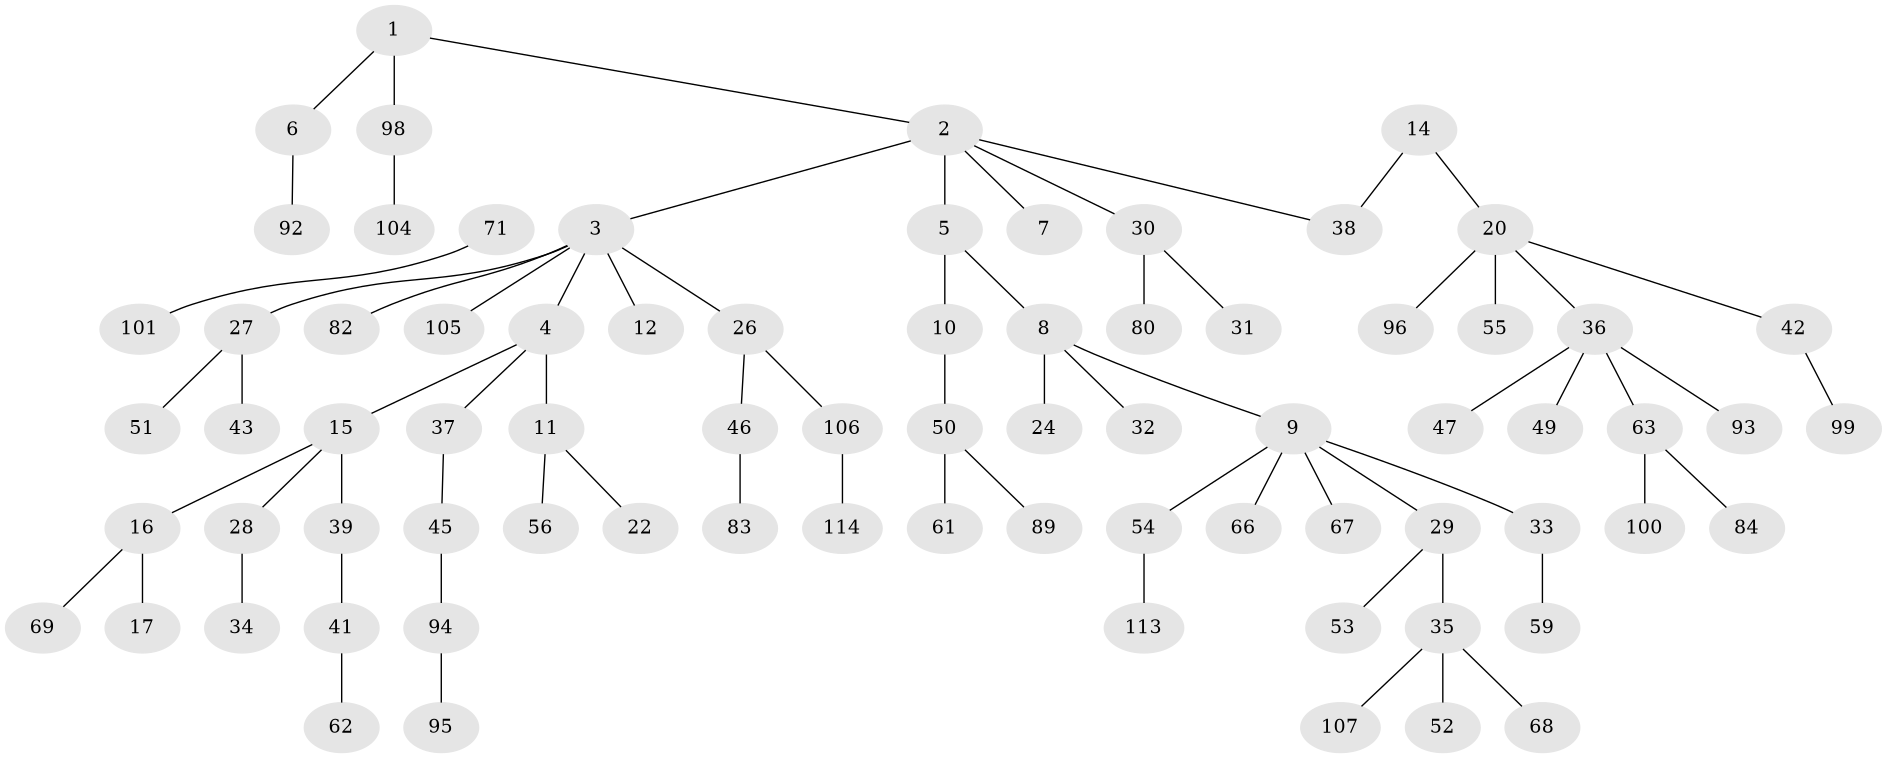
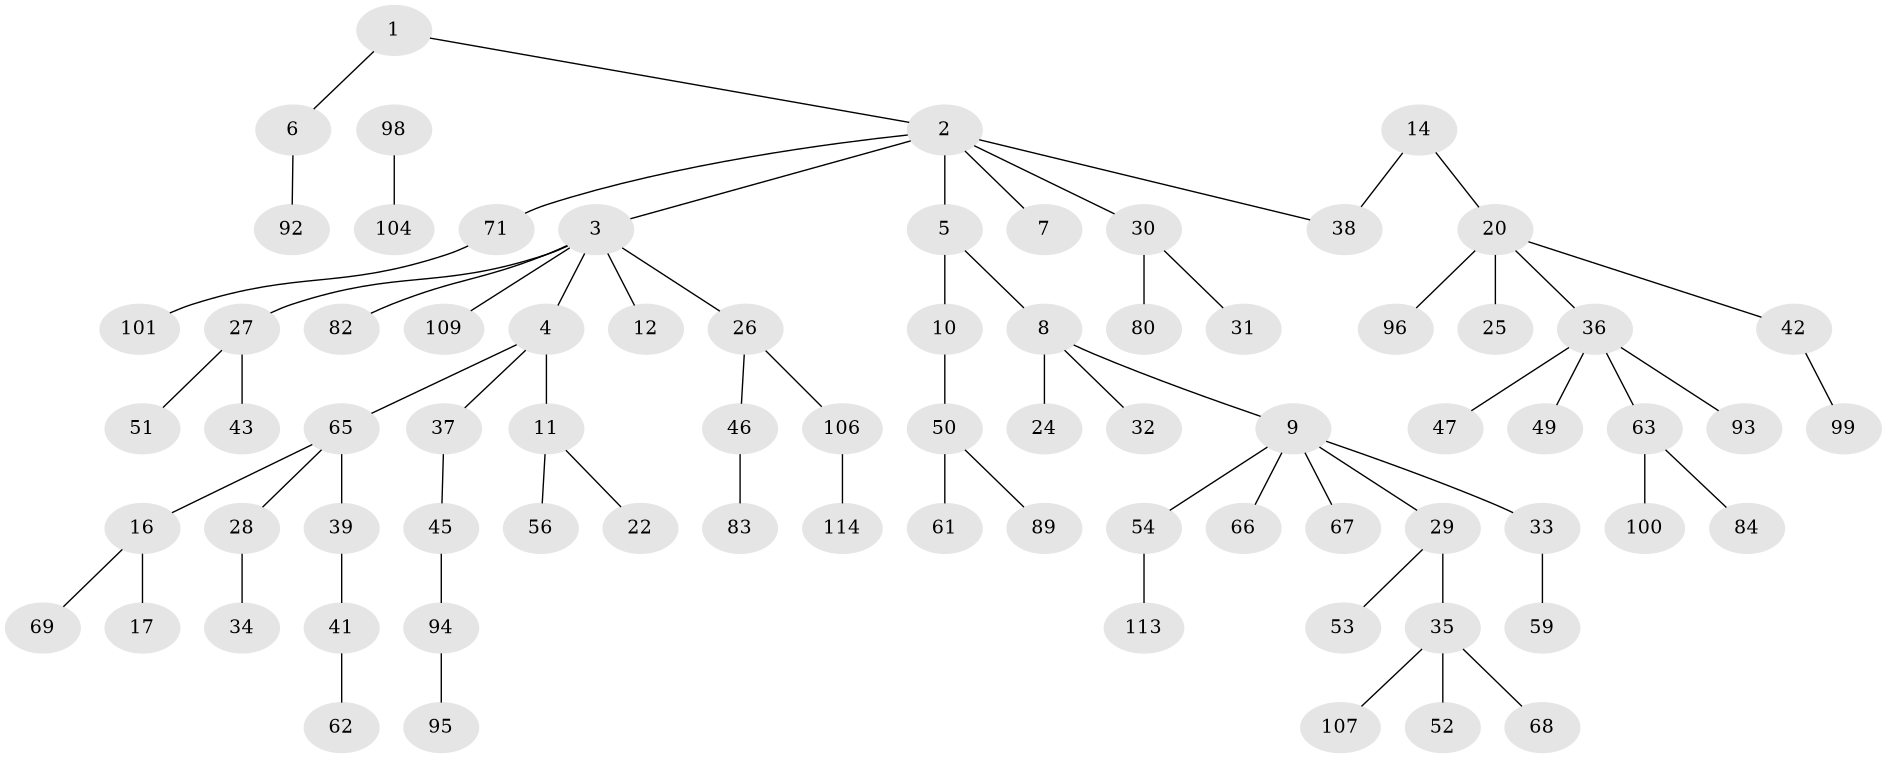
  graph {
    node [color=gray90 style=filled]
    1 [super="+13"]
    2 [super="+90"]
    6 [super="+57"]
    98
    3 [super="+21"]
    5 [super="+64"]
    7 [super="+76"]
    30 [super="+70"]
    71 [super="+72"]
    38 [super="+79"]
    92
    104
    4 [super="+109"]
    12
    26 [super="+77"]
    27 [super="+55"]
    82
-   105
+   105 [label=109]
    8 [super="+91"]
    10 [super="+18"]
    14 [super="+108"]
    20 [super="+75"]
    31 [super="+86"]
    80
    101
    11 [super="+19"]
-   15 [super="+112"]
+   15 [super="+112" label=65]
    37 [super="+88"]
    46
    106
    43
    51
    22
    56
    16
    28 [super="+74"]
    39
    45
    9 [super="+23"]
    24 [super="+85"]
    32
    50 [super="+78"]
    29 [super="+73"]
    33 [super="+58"]
    54 [super="+65"]
    66 [super="+97"]
    67
    35 [super="+44"]
    53
    59
    113
    61
    89
-   25 [super="+40" label=55]
+   25 [super="+40"]
    36 [super="+60"]
    42 [super="+87"]
    96
    17
    69
    34
    41 [super="+81"]
    47 [super="+48"]
    49
    63 [super="+111"]
    93
    99
    83 [super="+103"]
    114
    52
    68
    107
    84
    100
    94 [super="+102"]
    62
    95 [super="+110"]
    1 -- 2
    1 -- 6
-   1 -- 98
    2 -- 3
    2 -- 5
    2 -- 7
    2 -- 30
+   2 -- 71
    2 -- 38
    6 -- 92
    98 -- 104
    3 -- 4
    3 -- 12
    3 -- 26
    3 -- 27
    3 -- 82
    3 -- 105
    5 -- 8
    5 -- 10
    30 -- 31
    30 -- 80
    71 -- 101
    4 -- 11
    4 -- 15
    4 -- 37
    26 -- 46
    26 -- 106
    27 -- 43
    27 -- 51
    8 -- 9
    8 -- 24
    8 -- 32
    10 -- 50
    14 -- 38
    14 -- 20
    20 -- 25
    20 -- 36
    20 -- 42
    20 -- 96
    11 -- 22
    11 -- 56
    15 -- 16
    15 -- 28
    15 -- 39
    37 -- 45
    46 -- 83
    106 -- 114
    16 -- 17
    16 -- 69
    28 -- 34
    39 -- 41
    45 -- 94
    9 -- 29
    9 -- 33
    9 -- 54
    9 -- 66
    9 -- 67
    50 -- 61
    50 -- 89
    29 -- 35
    29 -- 53
    33 -- 59
    54 -- 113
    35 -- 52
    35 -- 68
    35 -- 107
    36 -- 47
    36 -- 49
    36 -- 63
    36 -- 93
    42 -- 99
    41 -- 62
    63 -- 84
    63 -- 100
    94 -- 95
  }
